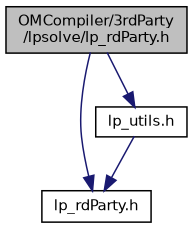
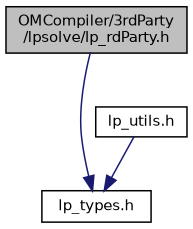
  digraph {
    node [color=black fillcolor=white fontname=Helvetica fontsize=10 shape=record style=filled]
    edge [color=midnightblue fontname=Helvetica fontsize=10 labelfontname=Helvetica labelfontsize=10 style=solid]
    n1 [fillcolor=grey75 fontcolor=black height=0.2 label="OMCompiler/3rdParty\l/lpsolve/lp_rdParty.h" width=0.4]
-   n2 [height=0.2 label="lp_rdParty.h" width=0.4]
+   n2 [height=0.2 label="lp_types.h" width=0.4]
    n3 [height=0.2 label="lp_utils.h" width=0.4]
    n1 -> n2
-   n1 -> n3
    n3 -> n2
  }
